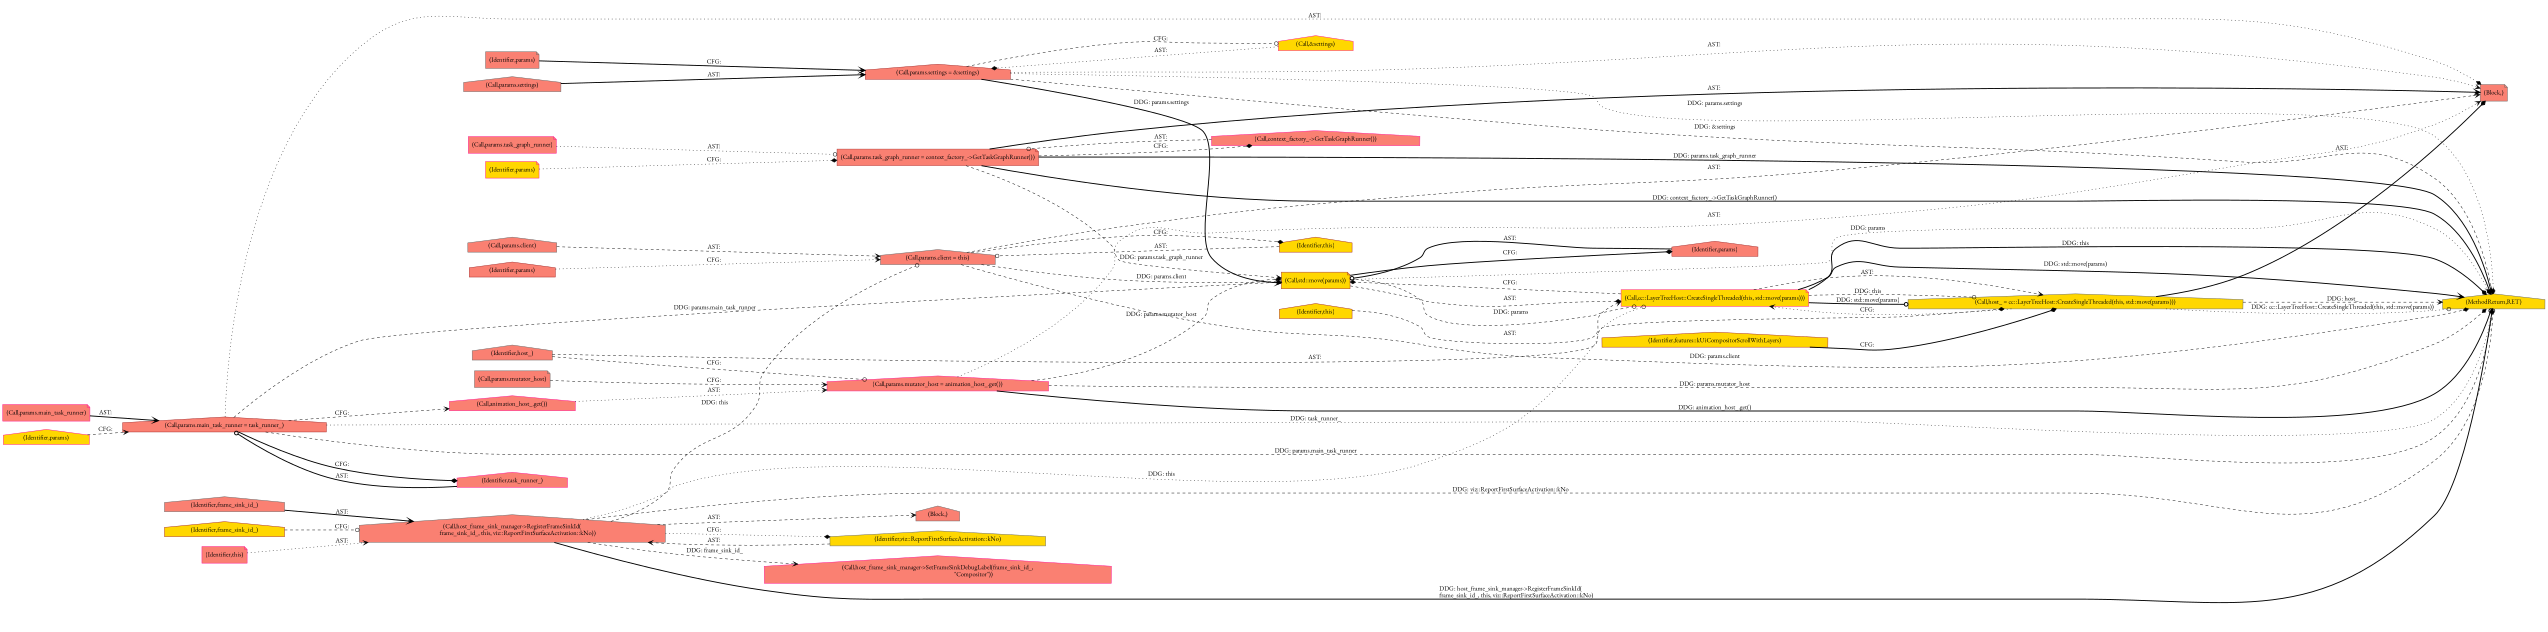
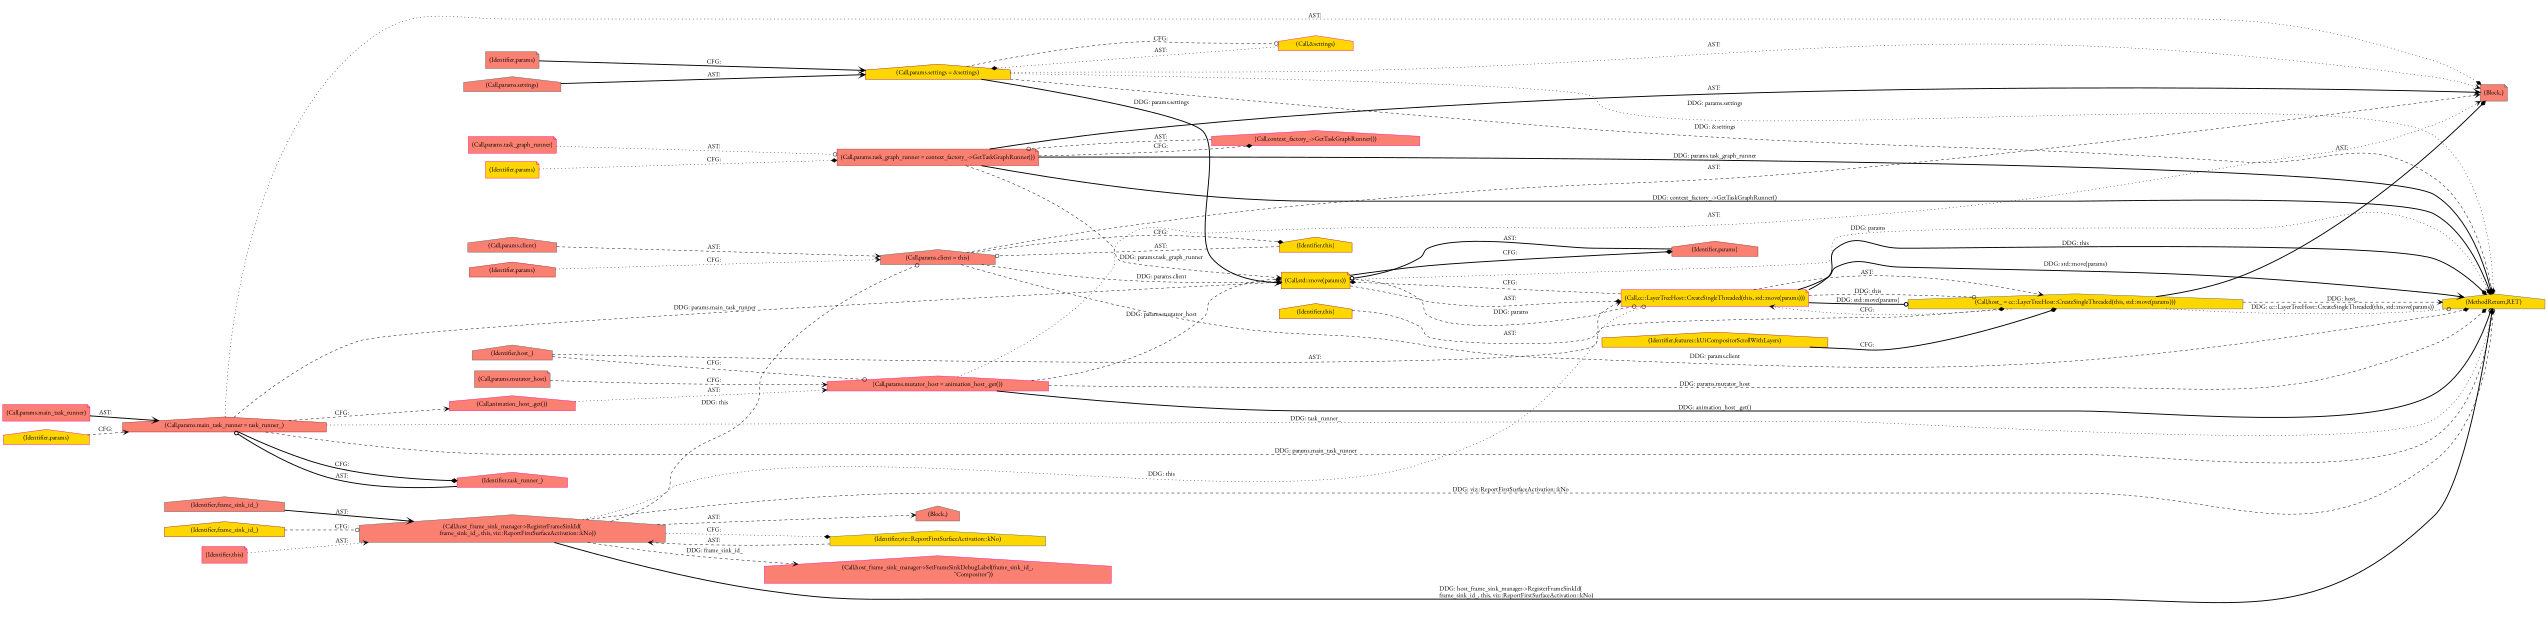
  digraph {
    fontname="EB Garamond"
    rankdir=LR
    node [color=gray40 fillcolor=salmon fontname="EB Garamond" shape=house style=filled]
    edge [arrowhead=vee fontname="EB Garamond" style=dashed]
    n1 [color=brown fillcolor=gold label="(Call,std::move(params))" shape=note]
    n2 [color=deeppink fillcolor=gold label="(Call,cc::LayerTreeHost::CreateSingleThreaded(this, std::move(params)))" shape=note]
    n3 [fillcolor=gold label="(MethodReturn,RET)"]
    n4 [color=brown label="(Identifier,params)"]
    n5 [fillcolor=gold label="(Call,host_ = cc::LayerTreeHost::CreateSingleThreaded(this, std::move(params)))"]
-   n6 [color=brown label="(Call,params.settings = &settings)"]
+   n6 [color=brown fillcolor=gold label="(Call,params.settings = &settings)"]
    n7 [label="(Block,)" shape=note]
    n8 [color=deeppink fillcolor=gold label="(Call,&settings)"]
    n9 [color=brown label="(Call,params.task_graph_runner = context_factory_->GetTaskGraphRunner())" shape=note]
    n10 [color=deeppink label="(Call,context_factory_->GetTaskGraphRunner())"]
    n11 [color=brown label="(Call,params.main_task_runner = task_runner_)"]
    n12 [color=deeppink label="(Identifier,task_runner_)"]
    n13 [color=deeppink label="(Call,animation_host_.get())"]
    n14 [label="(Call,params.client = this)"]
    n15 [color=brown fillcolor=gold label="(Identifier,this)"]
    n16 [label="(Call,host_frame_sink_manager->RegisterFrameSinkId(\n        frame_sink_id_, this, viz::ReportFirstSurfaceActivation::kNo))"]
    n17 [label="(Block,)"]
    n18 [fillcolor=gold label="(Identifier,viz::ReportFirstSurfaceActivation::kNo)"]
    n19 [color=deeppink label="(Call,host_frame_sink_manager->SetFrameSinkDebugLabel(frame_sink_id_,\n                                                    \"Compositor\"))"]
    n20 [color=deeppink label="(Call,params.mutator_host = animation_host_.get())"]
    n21 [color=deeppink label="(Call,params.task_graph_runner)" shape=note]
    n22 [color=deeppink label="(Identifier,this)" shape=note]
    n23 [label="(Identifier,frame_sink_id_)"]
    n24 [color=brown fillcolor=gold label="(Identifier,this)"]
    n25 [color=brown label="(Identifier,params)"]
    n26 [label="(Call,params.mutator_host)" shape=note]
    n27 [label="(Identifier,params)" shape=note]
    n28 [color=deeppink label="(Call,params.main_task_runner)" shape=note]
    n29 [label="(Call,params.settings)"]
    n30 [color=brown fillcolor=gold label="(Identifier,frame_sink_id_)"]
    n31 [label="(Call,params.client)"]
    n32 [color=brown fillcolor=gold label="(Identifier,features::kUiCompositorScrollWithLayers)"]
    n33 [color=deeppink fillcolor=gold label="(Identifier,params)" shape=note]
    n34 [color=deeppink fillcolor=gold label="(Identifier,params)"]
    n35 [label="(Identifier,host_)"]
    n1 -> n2 [arrowhead=diamond label="AST: "]
    n1 -> n2 [arrowhead=odot label="DDG: params"]
    n1 -> n3 [arrowhead=diamond label="DDG: params" style=dotted]
    n1 -> n4 [arrowhead=diamond label="CFG: " style=bold]
    n2 -> n1 [arrowhead=diamond label="CFG: "]
    n2 -> n3 [arrowhead=diamond label="DDG: this" style=bold]
    n2 -> n3 [label="DDG: std::move(params)" style=bold]
    n2 -> n5 [label="AST: "]
    n2 -> n5 [arrowhead=odot label="DDG: this"]
    n2 -> n5 [arrowhead=odot label="DDG: std::move(params)" style=bold]
    n4 -> n1 [arrowhead=odot label="AST: " style=bold]
    n5 -> n2 [label="CFG: " style=dotted]
    n5 -> n3 [arrowhead=odot label="DDG: cc::LayerTreeHost::CreateSingleThreaded(this, std::move(params))" style=dotted]
    n5 -> n3 [label="DDG: host_"]
    n5 -> n7 [arrowhead=diamond label="AST: " style=bold]
    n6 -> n1 [label="DDG: params.settings" style=bold]
    n6 -> n3 [arrowhead=diamond label="DDG: params.settings" style=dotted]
    n6 -> n3 [arrowhead=diamond label="DDG: &settings"]
    n6 -> n7 [label="AST: " style=dotted]
    n6 -> n8 [arrowhead=odot label="CFG: "]
    n8 -> n6 [arrowhead=diamond label="AST: " style=dotted]
    n9 -> n1 [label="DDG: params.task_graph_runner"]
    n9 -> n3 [arrowhead=odot label="DDG: params.task_graph_runner" style=bold]
    n9 -> n3 [label="DDG: context_factory_->GetTaskGraphRunner()" style=bold]
    n9 -> n7 [label="AST: " style=bold]
    n9 -> n10 [arrowhead=diamond label="CFG: "]
    n10 -> n9 [arrowhead=odot label="AST: "]
    n11 -> n1 [arrowhead=diamond label="DDG: params.main_task_runner"]
    n11 -> n3 [label="DDG: task_runner_" style=dotted]
    n11 -> n3 [arrowhead=odot label="DDG: params.main_task_runner"]
    n11 -> n7 [arrowhead=diamond label="AST: " style=dotted]
    n11 -> n12 [arrowhead=diamond label="CFG: " style=bold]
    n11 -> n13 [label="CFG: "]
    n12 -> n11 [arrowhead=odot label="AST: " style=bold]
    n13 -> n20 [label="AST: " style=dotted]
    n14 -> n1 [arrowhead=odot label="DDG: params.client"]
    n14 -> n3 [arrowhead=diamond label="DDG: params.client"]
    n14 -> n7 [label="AST: "]
    n14 -> n15 [arrowhead=diamond label="CFG: "]
    n15 -> n14 [arrowhead=odot label="AST: "]
    n16 -> n2 [arrowhead=odot label="DDG: this" style=dotted]
    n16 -> n3 [arrowhead=odot label="DDG: viz::ReportFirstSurfaceActivation::kNo"]
    n16 -> n3 [arrowhead=diamond label="DDG: host_frame_sink_manager->RegisterFrameSinkId(\n        frame_sink_id_, this, viz::ReportFirstSurfaceActivation::kNo)" style=bold]
    n16 -> n14 [arrowhead=odot label="DDG: this"]
    n16 -> n17 [label="AST: "]
    n16 -> n18 [arrowhead=diamond label="CFG: " style=dotted]
    n16 -> n19 [label="DDG: frame_sink_id_"]
    n18 -> n16 [label="AST: "]
    n20 -> n1 [arrowhead=diamond label="DDG: params.mutator_host"]
    n20 -> n3 [arrowhead=odot label="DDG: animation_host_.get()" style=bold]
    n20 -> n3 [arrowhead=diamond label="DDG: params.mutator_host"]
    n20 -> n7 [label="AST: " style=dotted]
    n21 -> n9 [arrowhead=odot label="AST: " style=dotted]
    n22 -> n16 [label="AST: " style=dotted]
    n23 -> n16 [label="AST: " style=bold]
    n24 -> n2 [label="AST: "]
    n25 -> n14 [label="CFG: " style=dotted]
    n26 -> n20 [label="CFG: "]
    n27 -> n6 [label="CFG: " style=bold]
    n28 -> n11 [label="AST: " style=bold]
    n29 -> n6 [label="AST: " style=bold]
    n30 -> n16 [arrowhead=odot label="CFG: "]
    n31 -> n14 [label="AST: "]
    n32 -> n5 [arrowhead=diamond label="CFG: " style=bold]
    n33 -> n9 [arrowhead=diamond label="CFG: " style=dotted]
    n34 -> n11 [label="CFG: "]
    n35 -> n5 [arrowhead=diamond label="AST: "]
    n35 -> n20 [arrowhead=odot label="CFG: "]
  }
